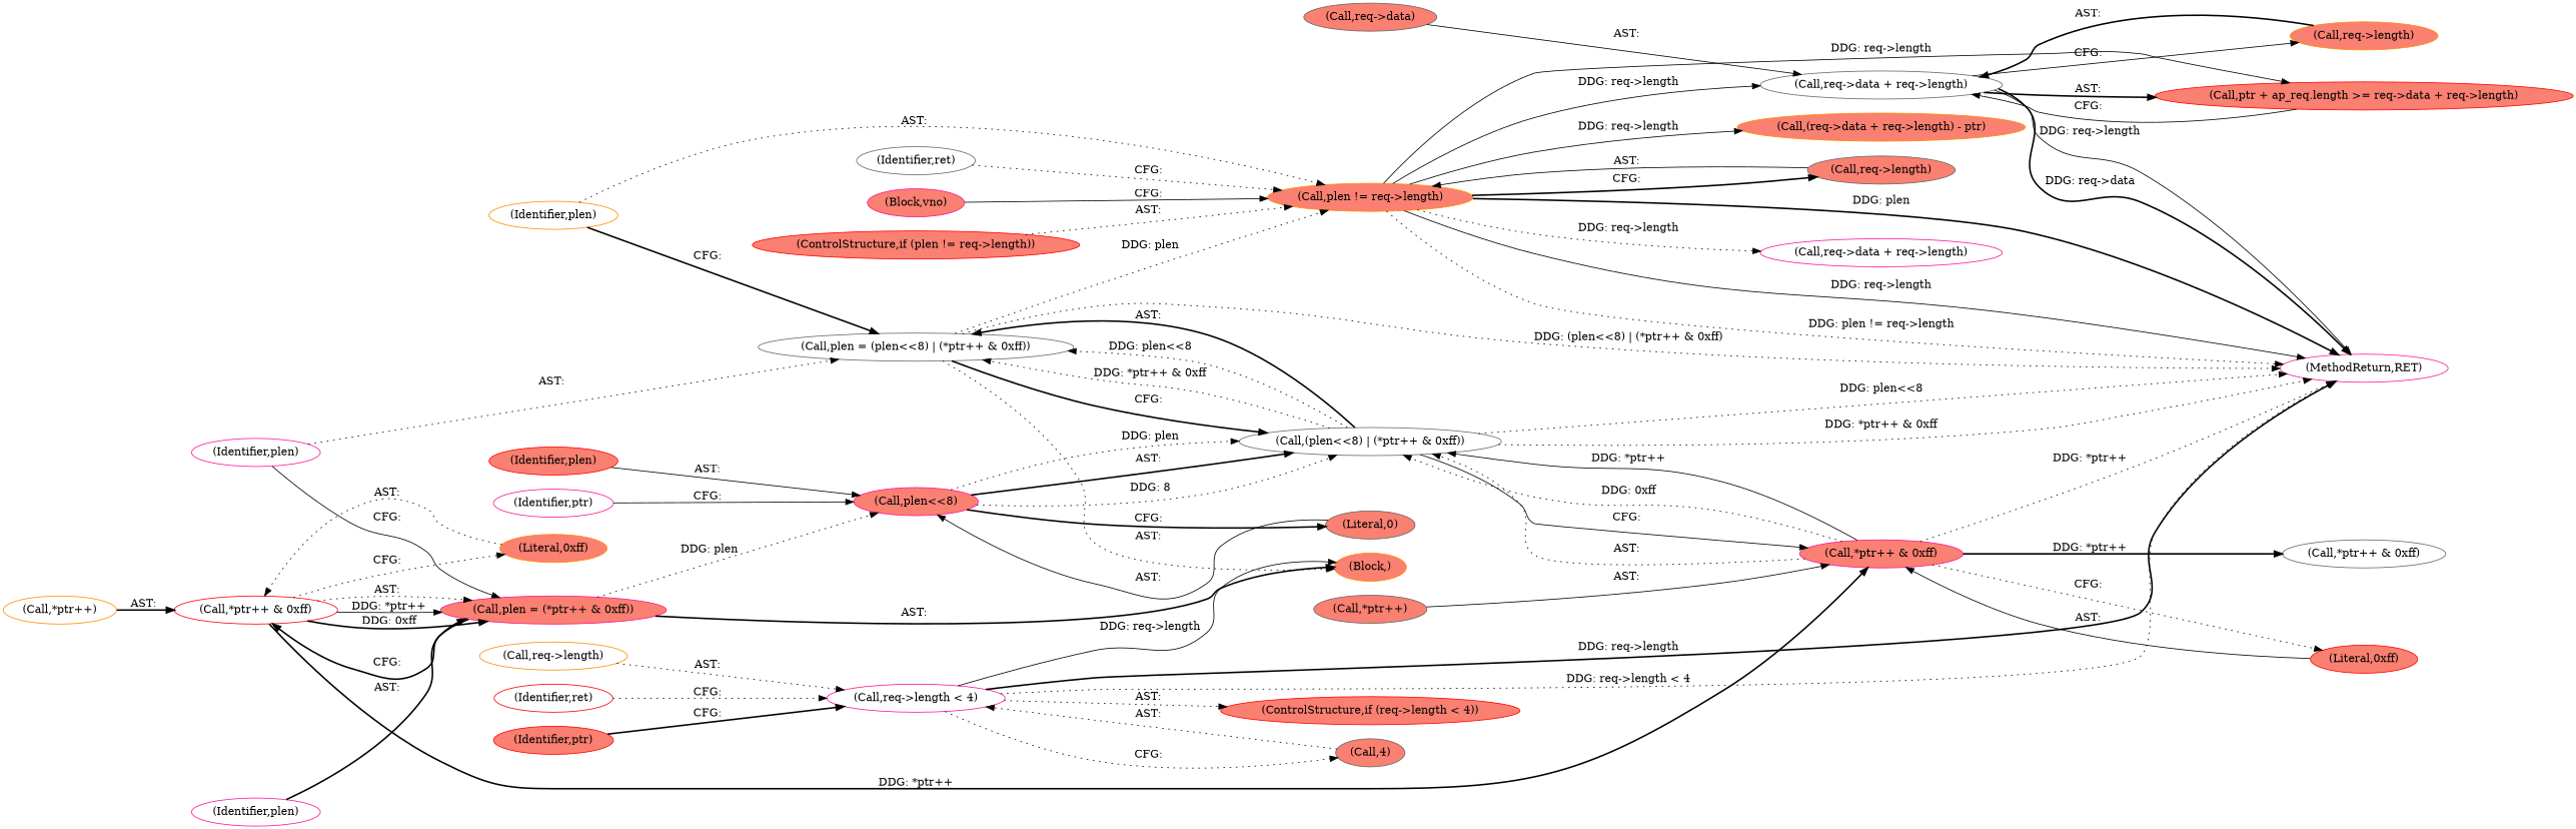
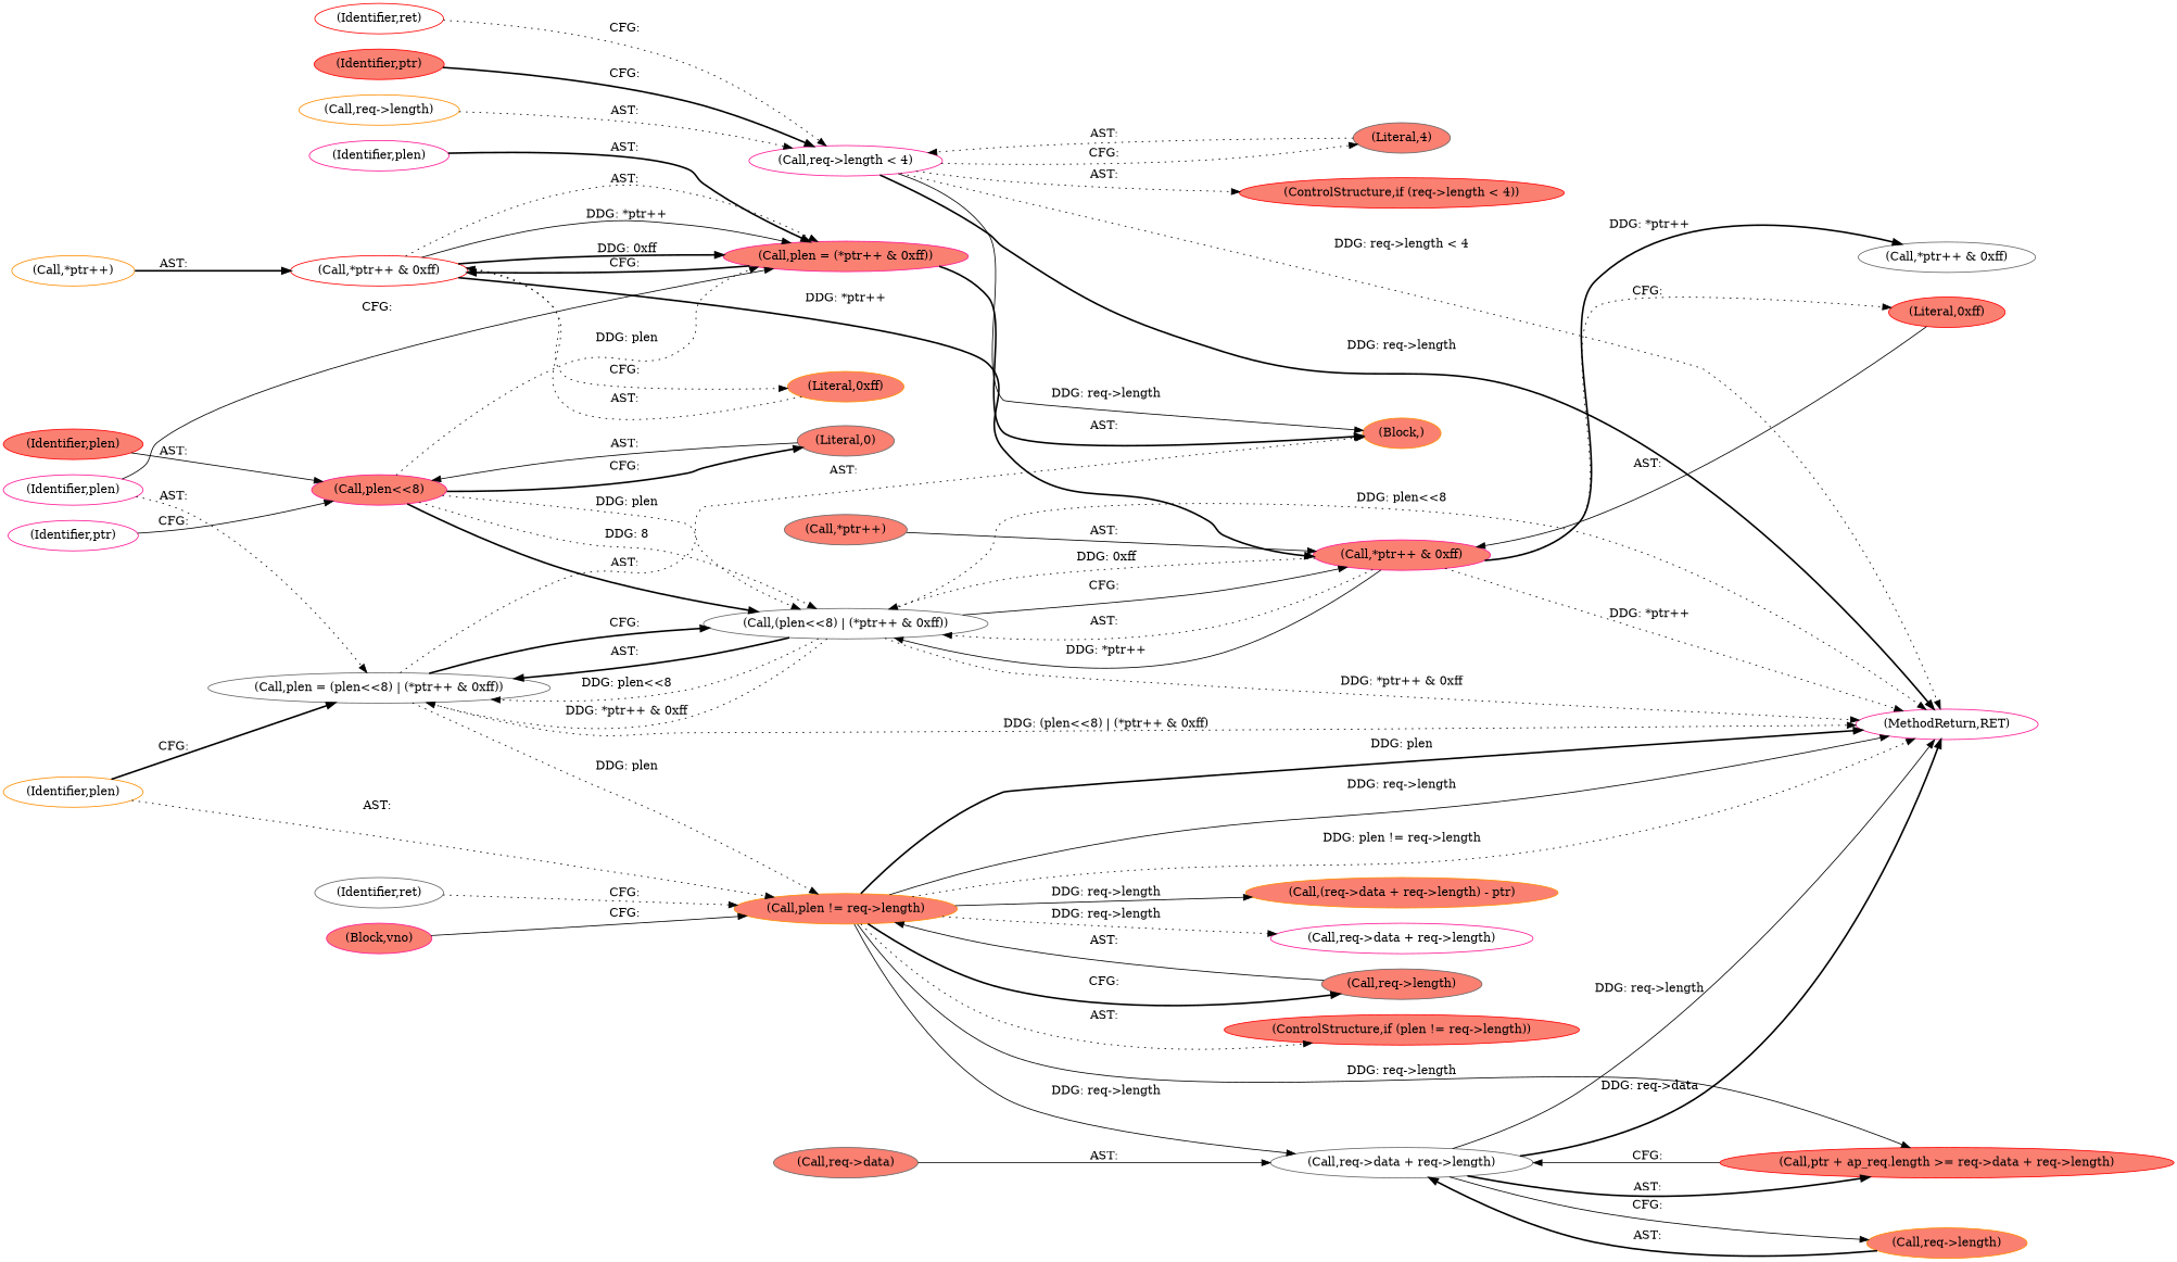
  digraph {
    rankdir=LR
    node [color=gray40 fillcolor=salmon style=filled]
    edge [style=dotted]
    n1 [fillcolor=white label="(Call,req->data + req->length)"]
    n2 [color=red label="(Call,ptr + ap_req.length >= req->data + req->length)"]
    n3 [color=darkorange label="(Call,req->length)"]
    n4 [color=deeppink fillcolor=white label="(MethodReturn,RET)"]
    n5 [color=darkorange label="(Call,plen != req->length)"]
    n6 [color=darkorange label="(Call,(req->data + req->length) - ptr)"]
    n7 [color=deeppink fillcolor=white label="(Call,req->data + req->length)"]
    n8 [label="(Call,req->length)"]
    n9 [color=red label="(ControlStructure,if (plen != req->length))"]
    n10 [fillcolor=white label="(Call,plen = (plen<<8) | (*ptr++ & 0xff))"]
    n11 [fillcolor=white label="(Call,(plen<<8) | (*ptr++ & 0xff))"]
    n12 [color=darkorange label="(Block,)"]
    n13 [color=deeppink label="(Call,*ptr++ & 0xff)"]
    n14 [color=red label="(Literal,0xff)"]
    n15 [fillcolor=white label="(Call,*ptr++ & 0xff)"]
    n16 [color=deeppink label="(Call,plen<<8)"]
    n17 [label="(Literal,0)"]
    n18 [color=deeppink label="(Call,plen = (*ptr++ & 0xff))"]
    n19 [color=red fillcolor=white label="(Call,*ptr++ & 0xff)"]
    n20 [color=darkorange label="(Literal,0xff)"]
    n21 [color=deeppink fillcolor=white label="(Call,req->length < 4)"]
-   n22 [label="(Call,4)"]
+   n22 [label="(Literal,4)"]
    n23 [color=red label="(ControlStructure,if (req->length < 4))"]
    n24 [fillcolor=white label="(Identifier,ret)"]
    n25 [color=red label="(Identifier,ptr)"]
    n26 [color=deeppink label="(Block,vno)"]
    n27 [color=darkorange fillcolor=white label="(Identifier,plen)"]
    n28 [color=deeppink fillcolor=white label="(Identifier,ptr)"]
    n29 [color=darkorange fillcolor=white label="(Call,req->length)"]
    n30 [color=deeppink fillcolor=white label="(Identifier,plen)"]
    n31 [color=darkorange fillcolor=white label="(Call,*ptr++)"]
    n32 [label="(Call,req->data)"]
    n33 [color=red label="(Identifier,plen)"]
    n34 [color=red fillcolor=white label="(Identifier,ret)"]
    n35 [label="(Call,*ptr++)"]
    n36 [color=deeppink fillcolor=white label="(Identifier,plen)"]
    n1 -> n2 [label="AST: " style=bold]
    n1 -> n3 [label="CFG: " style=solid]
    n1 -> n4 [label="DDG: req->length" style=solid]
    n1 -> n4 [label="DDG: req->data" style=bold]
    n2 -> n1 [label="CFG: " style=solid]
    n3 -> n1 [label="AST: " style=bold]
    n5 -> n1 [label="DDG: req->length" style=solid]
    n5 -> n2 [label="DDG: req->length" style=solid]
    n5 -> n4 [label="DDG: plen != req->length"]
    n5 -> n4 [label="DDG: plen" style=bold]
    n5 -> n4 [label="DDG: req->length" style=solid]
    n5 -> n6 [label="DDG: req->length" style=solid]
    n5 -> n7 [label="DDG: req->length"]
    n5 -> n8 [label="CFG: " style=bold]
-   n9 -> n5 [label="AST: "]
+   n5 -> n9 [label="AST: "]
    n8 -> n5 [label="AST: " style=solid]
    n10 -> n4 [label="DDG: (plen<<8) | (*ptr++ & 0xff)"]
    n10 -> n5 [label="DDG: plen"]
    n10 -> n11 [label="CFG: " style=bold]
    n10 -> n12 [label="AST: "]
    n11 -> n4 [label="DDG: *ptr++ & 0xff"]
    n11 -> n4 [label="DDG: plen<<8"]
    n11 -> n10 [label="AST: " style=bold]
    n11 -> n10 [label="DDG: plen<<8"]
    n11 -> n10 [label="DDG: *ptr++ & 0xff"]
    n11 -> n13 [label="CFG: " style=solid]
    n13 -> n4 [label="DDG: *ptr++"]
    n13 -> n11 [label="AST: "]
    n13 -> n11 [label="DDG: *ptr++" style=solid]
    n13 -> n11 [label="DDG: 0xff"]
    n13 -> n14 [label="CFG: "]
    n13 -> n15 [label="DDG: *ptr++" style=bold]
    n14 -> n13 [label="AST: " style=solid]
    n16 -> n11 [label="AST: " style=bold]
    n16 -> n11 [label="DDG: plen"]
    n16 -> n11 [label="DDG: 8"]
    n16 -> n17 [label="CFG: " style=bold]
    n17 -> n16 [label="AST: " style=solid]
    n18 -> n12 [label="AST: " style=bold]
-   n18 -> n16 [label="DDG: plen"]
+   n16 -> n18 [label="DDG: plen"]
    n18 -> n19 [label="CFG: " style=bold]
    n19 -> n13 [label="DDG: *ptr++" style=bold]
    n19 -> n18 [label="AST: "]
    n19 -> n18 [label="DDG: *ptr++" style=solid]
    n19 -> n18 [label="DDG: 0xff" style=bold]
    n19 -> n20 [label="CFG: "]
    n20 -> n19 [label="AST: "]
    n21 -> n4 [label="DDG: req->length < 4"]
    n21 -> n4 [label="DDG: req->length" style=bold]
    n21 -> n12 [label="DDG: req->length" style=solid]
    n21 -> n22 [label="CFG: "]
    n21 -> n23 [label="AST: "]
    n22 -> n21 [label="AST: "]
    n24 -> n5 [label="CFG: "]
    n25 -> n21 [label="CFG: " style=bold]
    n26 -> n5 [label="CFG: " style=solid]
    n27 -> n5 [label="AST: "]
    n27 -> n10 [label="CFG: " style=bold]
    n28 -> n16 [label="CFG: " style=solid]
    n29 -> n21 [label="AST: "]
    n30 -> n10 [label="AST: "]
    n30 -> n18 [label="CFG: " style=solid]
    n31 -> n19 [label="AST: " style=bold]
    n32 -> n1 [label="AST: " style=solid]
    n33 -> n16 [label="AST: " style=solid]
    n34 -> n21 [label="CFG: "]
    n35 -> n13 [label="AST: " style=solid]
    n36 -> n18 [label="AST: " style=bold]
  }
